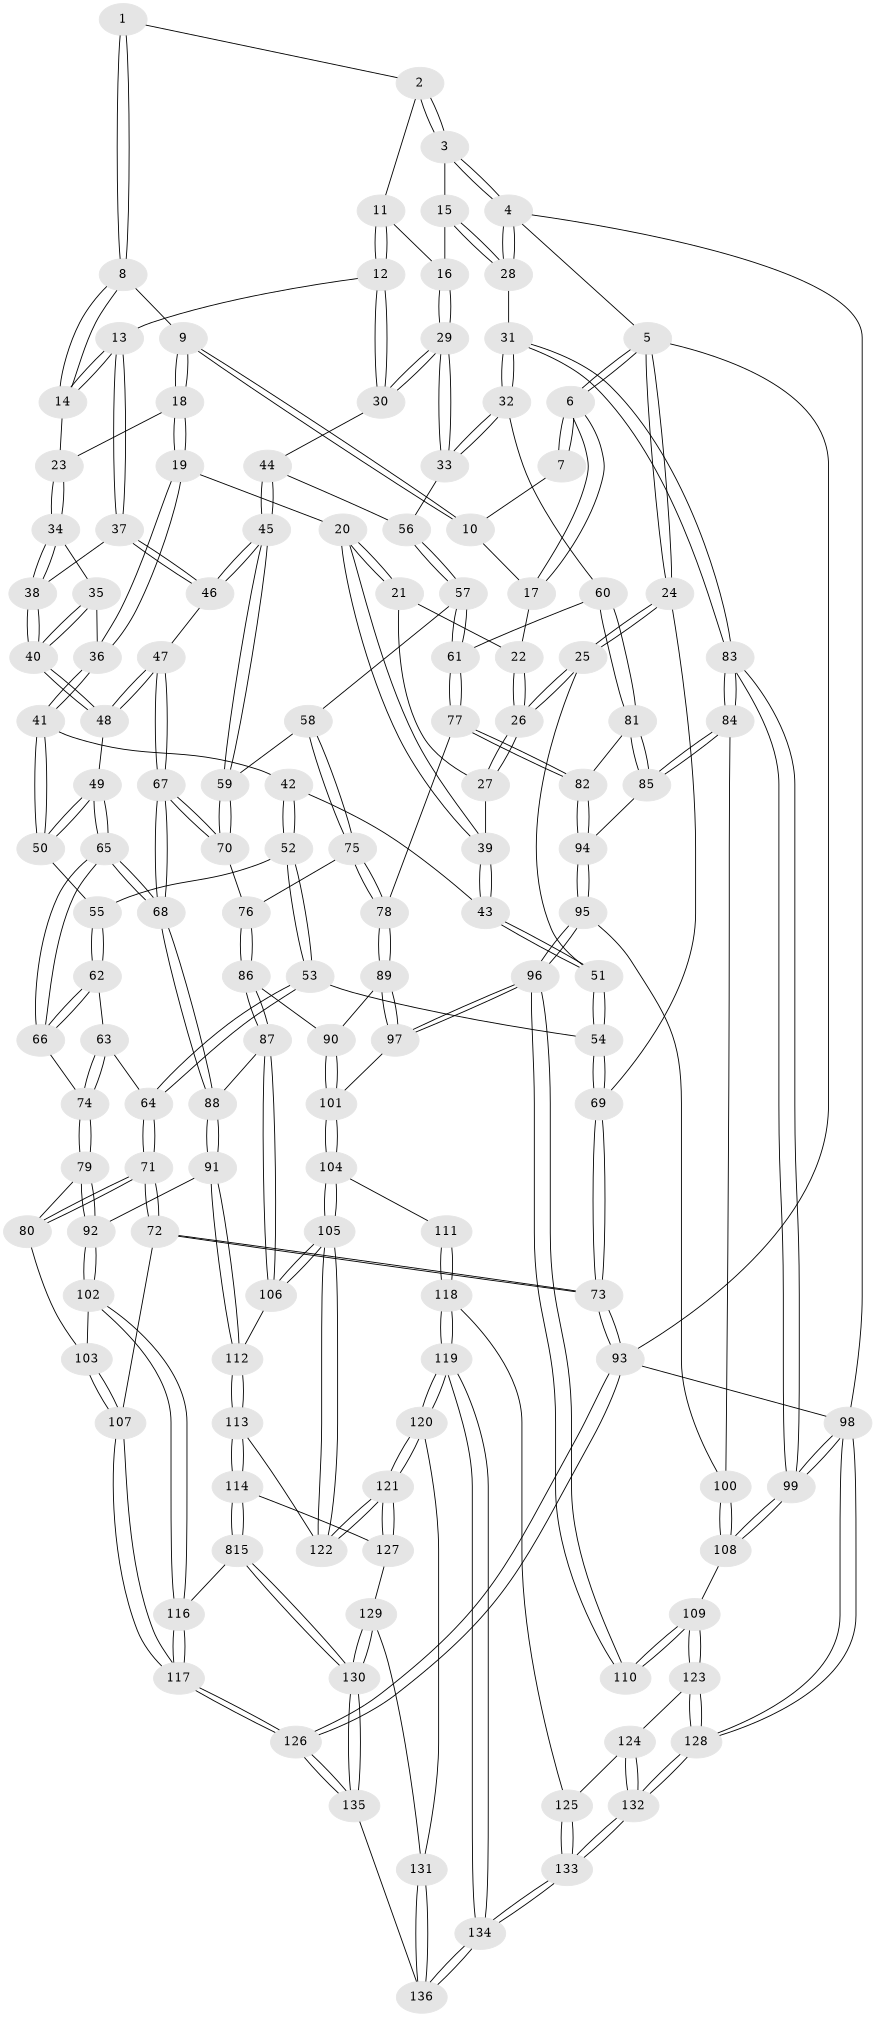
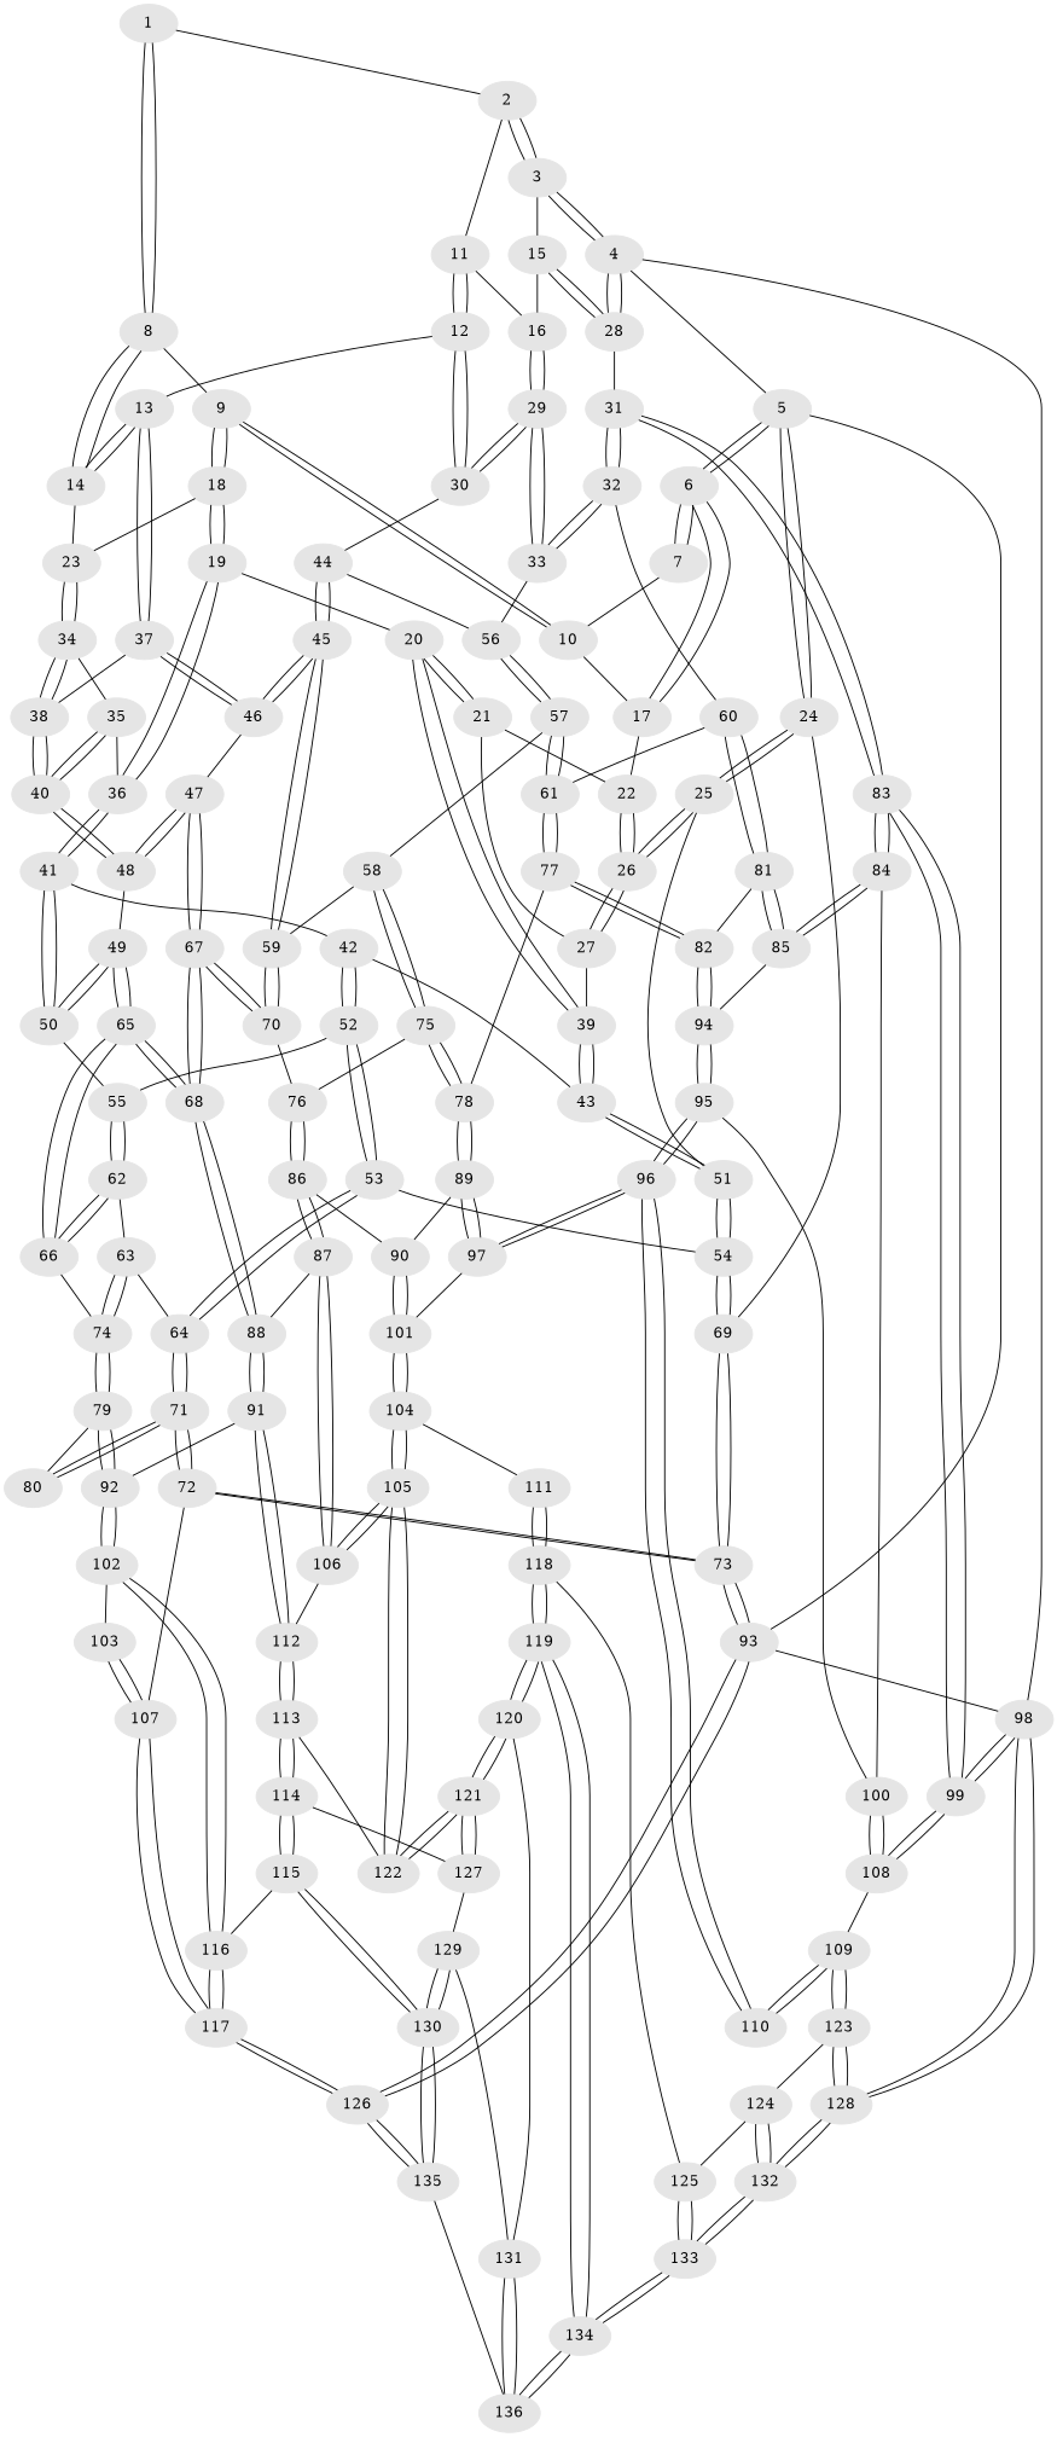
  graph {
    node [color=gray90 style=filled]
    1
    2
    8
    3
    11
    9
    14
    4
    15
    12
    16
    5
    28
    98
    6
    24
    93
    31
    99
    128
    7
    17
    25
    69
    126
    10
    22
    18
    23
    19
    13
    30
    29
    37
    44
    38
    46
    34
    33
    26
    20
    36
    21
    39
    41
    27
    43
    35
    51
    73
    54
    32
    83
    56
    45
    60
    84
    61
    81
    57
    40
    48
    42
    50
    47
    49
    52
    55
    53
    59
    70
    67
    68
    65
    66
    62
    64
    71
    63
    58
    75
    77
    76
    78
    82
    85
    74
    79
    72
    80
    88
    91
    86
    107
    103
    117
    92
    89
    87
    90
    94
    97
    102
    95
    100
    108
    106
    101
    112
    104
    113
    116
    135
    96
    110
    132
    109
    105
    111
    122
    118
    123
    124
    119
    125
    114
-   115 [label=815]
+   115
    127
    130
    129
    120
    134
    133
    121
    131
    136
    1 -- 2
    1 -- 8
    1 -- 8
    2 -- 3
    2 -- 3
    2 -- 11
    8 -- 9
    8 -- 14
    8 -- 14
    3 -- 4
    3 -- 4
    3 -- 15
    11 -- 12
    11 -- 12
    11 -- 16
    9 -- 10
    9 -- 10
    9 -- 18
    9 -- 18
    14 -- 23
    4 -- 5
    4 -- 28
    4 -- 28
    4 -- 98
    15 -- 16
    15 -- 28
    15 -- 28
    12 -- 13
    12 -- 30
    12 -- 30
    16 -- 29
    16 -- 29
    5 -- 6
    5 -- 6
    5 -- 24
    5 -- 24
    5 -- 93
    28 -- 31
    98 -- 99
    98 -- 99
    98 -- 128
    98 -- 128
    6 -- 7
    6 -- 7
    6 -- 17
    6 -- 17
    24 -- 25
    24 -- 25
    24 -- 69
    93 -- 98
    93 -- 126
    93 -- 126
    31 -- 32
    31 -- 32
    31 -- 83
    31 -- 83
    99 -- 108
    99 -- 108
    128 -- 132
    128 -- 132
    7 -- 10
    17 -- 22
    25 -- 26
    25 -- 26
    25 -- 51
    69 -- 73
    69 -- 73
    126 -- 135
    126 -- 135
    10 -- 17
    22 -- 26
    22 -- 26
    18 -- 23
    18 -- 19
    18 -- 19
    23 -- 34
    23 -- 34
    19 -- 20
    19 -- 36
    19 -- 36
    13 -- 14
    13 -- 14
    13 -- 37
    13 -- 37
    30 -- 44
    29 -- 30
    29 -- 30
    29 -- 33
    29 -- 33
    37 -- 38
    37 -- 46
    37 -- 46
    44 -- 56
    44 -- 45
    44 -- 45
    38 -- 40
    38 -- 40
    46 -- 47
    34 -- 38
    34 -- 38
    34 -- 35
    33 -- 56
    26 -- 27
    26 -- 27
    20 -- 21
    20 -- 21
    20 -- 39
    20 -- 39
    36 -- 41
    36 -- 41
    21 -- 22
    21 -- 27
    39 -- 43
    39 -- 43
    41 -- 42
    41 -- 50
    41 -- 50
    27 -- 39
    43 -- 51
    43 -- 51
    35 -- 36
    35 -- 40
    35 -- 40
    51 -- 54
    51 -- 54
    73 -- 93
    73 -- 93
    54 -- 69
    54 -- 69
    32 -- 33
    32 -- 33
    32 -- 60
    83 -- 99
    83 -- 99
    83 -- 84
    83 -- 84
    56 -- 57
    56 -- 57
    45 -- 46
    45 -- 46
    45 -- 59
    45 -- 59
    60 -- 61
    60 -- 81
    60 -- 81
    84 -- 85
    84 -- 85
    84 -- 100
    61 -- 77
    61 -- 77
    81 -- 82
    81 -- 85
    81 -- 85
    57 -- 61
    57 -- 61
    57 -- 58
    40 -- 48
    40 -- 48
    48 -- 49
    42 -- 43
    42 -- 52
    42 -- 52
    50 -- 55
    47 -- 48
    47 -- 48
    47 -- 67
    47 -- 67
    49 -- 50
    49 -- 50
    49 -- 65
    49 -- 65
    52 -- 55
    52 -- 53
    52 -- 53
    55 -- 62
    55 -- 62
    53 -- 54
    53 -- 64
    53 -- 64
    59 -- 70
    59 -- 70
    70 -- 76
    67 -- 70
    67 -- 70
    67 -- 68
    67 -- 68
    68 -- 88
    68 -- 88
    65 -- 68
    65 -- 68
    65 -- 66
    65 -- 66
    66 -- 74
    62 -- 66
    62 -- 66
    62 -- 63
    64 -- 71
    64 -- 71
    71 -- 72
    71 -- 72
    71 -- 80
    71 -- 80
    63 -- 64
    63 -- 74
    63 -- 74
    58 -- 59
    58 -- 75
    58 -- 75
    75 -- 76
    75 -- 78
    75 -- 78
    77 -- 78
    77 -- 82
    77 -- 82
    76 -- 86
    76 -- 86
    78 -- 89
    78 -- 89
    82 -- 94
    82 -- 94
    85 -- 94
    74 -- 79
    74 -- 79
    79 -- 80
    79 -- 92
    79 -- 92
    72 -- 73
    72 -- 73
    72 -- 107
-   80 -- 103
    88 -- 91
    88 -- 91
    91 -- 92
    91 -- 112
    91 -- 112
    86 -- 87
    86 -- 87
    86 -- 90
    107 -- 117
    107 -- 117
    103 -- 107
    103 -- 107
    117 -- 126
    117 -- 126
    92 -- 102
    92 -- 102
    89 -- 90
    89 -- 97
    89 -- 97
    87 -- 88
    87 -- 106
    87 -- 106
    90 -- 101
    90 -- 101
    94 -- 95
    94 -- 95
    97 -- 101
    102 -- 103
    102 -- 116
    102 -- 116
    95 -- 100
    95 -- 96
    95 -- 96
    100 -- 108
    100 -- 108
    108 -- 109
    106 -- 112
    101 -- 104
    101 -- 104
    112 -- 113
    112 -- 113
    104 -- 105
    104 -- 105
    104 -- 111
    113 -- 122
    113 -- 114
    113 -- 114
    116 -- 117
    116 -- 117
    135 -- 136
    96 -- 97
    96 -- 97
    96 -- 110
    96 -- 110
    132 -- 133
    132 -- 133
    109 -- 110
    109 -- 110
    109 -- 123
    109 -- 123
    105 -- 106
    105 -- 106
    105 -- 122
    105 -- 122
    111 -- 118
    111 -- 118
    118 -- 119
    118 -- 119
    118 -- 125
    123 -- 128
    123 -- 128
    123 -- 124
    124 -- 132
    124 -- 132
    124 -- 125
    119 -- 120
    119 -- 120
    119 -- 134
    119 -- 134
    125 -- 133
    125 -- 133
    114 -- 115
    114 -- 115
    114 -- 127
    115 -- 116
    115 -- 130
    115 -- 130
    127 -- 129
    130 -- 135
    130 -- 135
    129 -- 130
    129 -- 130
    129 -- 131
    120 -- 121
    120 -- 121
    120 -- 131
    134 -- 136
    134 -- 136
    133 -- 134
    133 -- 134
    121 -- 122
    121 -- 122
    121 -- 127
    121 -- 127
    131 -- 136
    131 -- 136
  }
